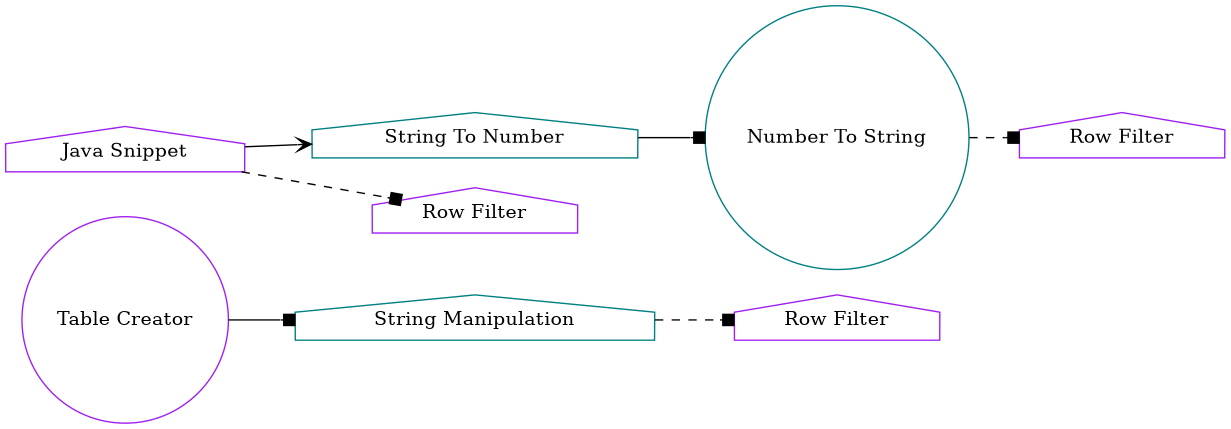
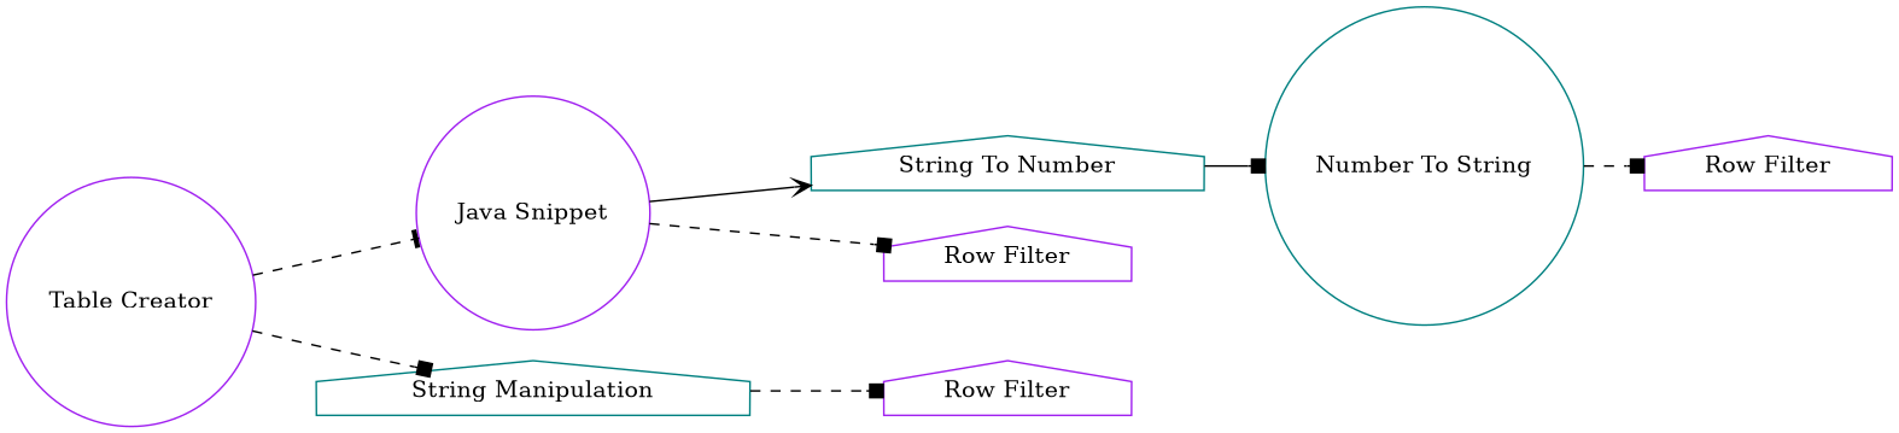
  digraph {
    rankdir=LR
    node [color=purple shape=house]
    edge [arrowhead=box style=dashed]
    n1 [label="Table Creator" shape=circle]
-   n2 [label="Java Snippet"]
+   n2 [label="Java Snippet" shape=circle]
    n3 [color=teal label="String Manipulation"]
    n4 [color=teal label="String To Number"]
    n5 [color=teal label="Number To String" shape=circle]
    n6 [label="Row Filter"]
    n7 [label="Row Filter"]
    n8 [label="Row Filter"]
-   n1 -> n3 [style=solid]
+   n1 -> n2 [arrowhead=tee]
+   n1 -> n3
    n2 -> n4 [arrowhead=vee style=solid]
    n2 -> n6
    n3 -> n7
    n4 -> n5 [style=solid]
    n5 -> n8
  }
